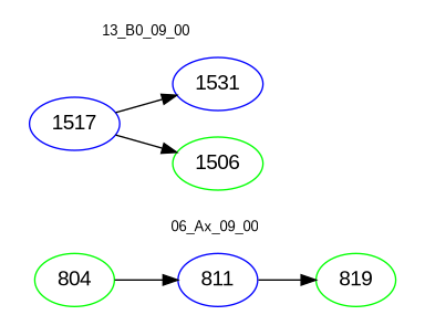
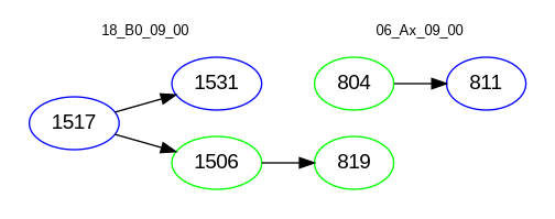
  digraph {
    fontname="Liberation Sans"
    rankdir=LR
    node [color=green fontname="Liberation Sans"]
    edge [color=black fontname="Liberation Sans"]
    n1 [label=804]
    n2 [color=blue label=811]
    n3 [label=819]
    n4 [label=1506]
    n5 [color=blue label=1517]
    n6 [color=blue label=1531]
    subgraph cluster_1 {
      color=white
      fontsize=10
      label="06_Ax_09_00"
      n1
      n2
      n3
    }
    subgraph cluster_2 {
      color=white
      fontsize=10
-     label="13_B0_09_00"
+     label="18_B0_09_00"
      n4
      n5
      n6
    }
    n1 -> n2
-   n2 -> n3
+   n4 -> n3
    n5 -> n4
    n5 -> n6
  }
